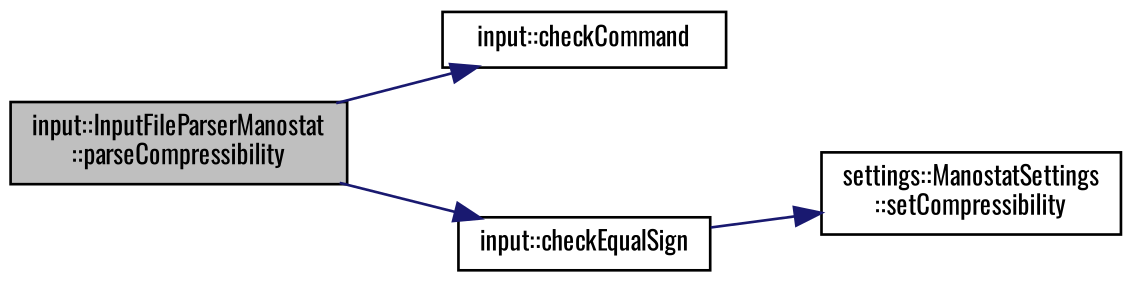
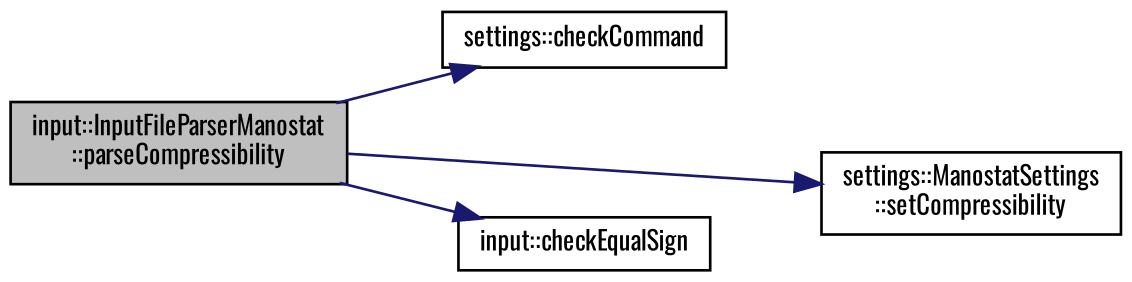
  digraph {
    fontname=Oswald
    rankdir=LR
    node [color=black fillcolor=white fontname=Oswald fontsize=10 shape=record style=filled]
    edge [color=midnightblue fontname=Oswald fontsize=10 labelfontname=Helvetica labelfontsize=10 style=solid]
    n1 [fillcolor=grey75 fontcolor=black height=0.2 label="input::InputFileParserManostat\l::parseCompressibility" width=0.4]
-   n2 [height=0.2 label="input::checkCommand" width=0.4]
+   n2 [height=0.2 label="settings::checkCommand" width=0.4]
    n3 [height=0.2 label="settings::ManostatSettings\l::setCompressibility" width=0.4]
    n4 [height=0.2 label="input::checkEqualSign" width=0.4]
    n1 -> n2
-   n4 -> n3
+   n1 -> n3
    n1 -> n4
  }
